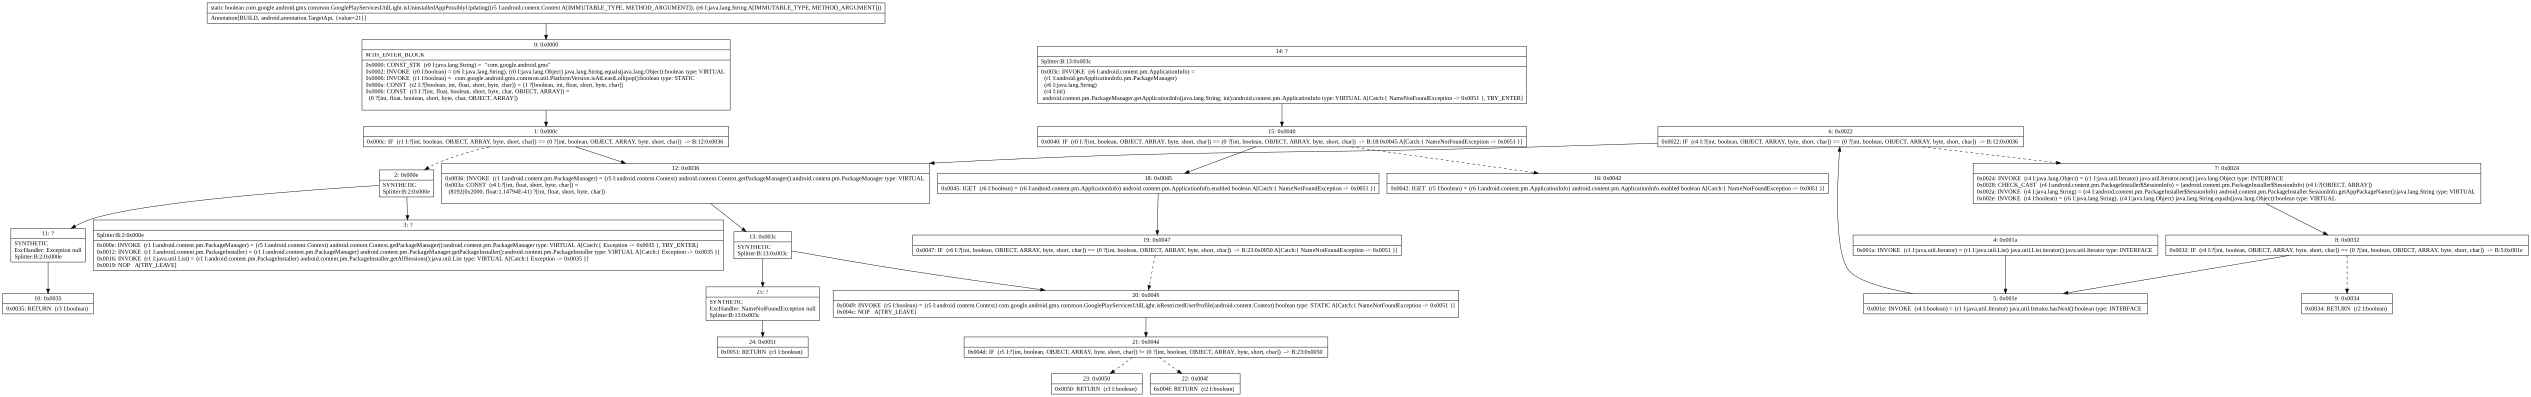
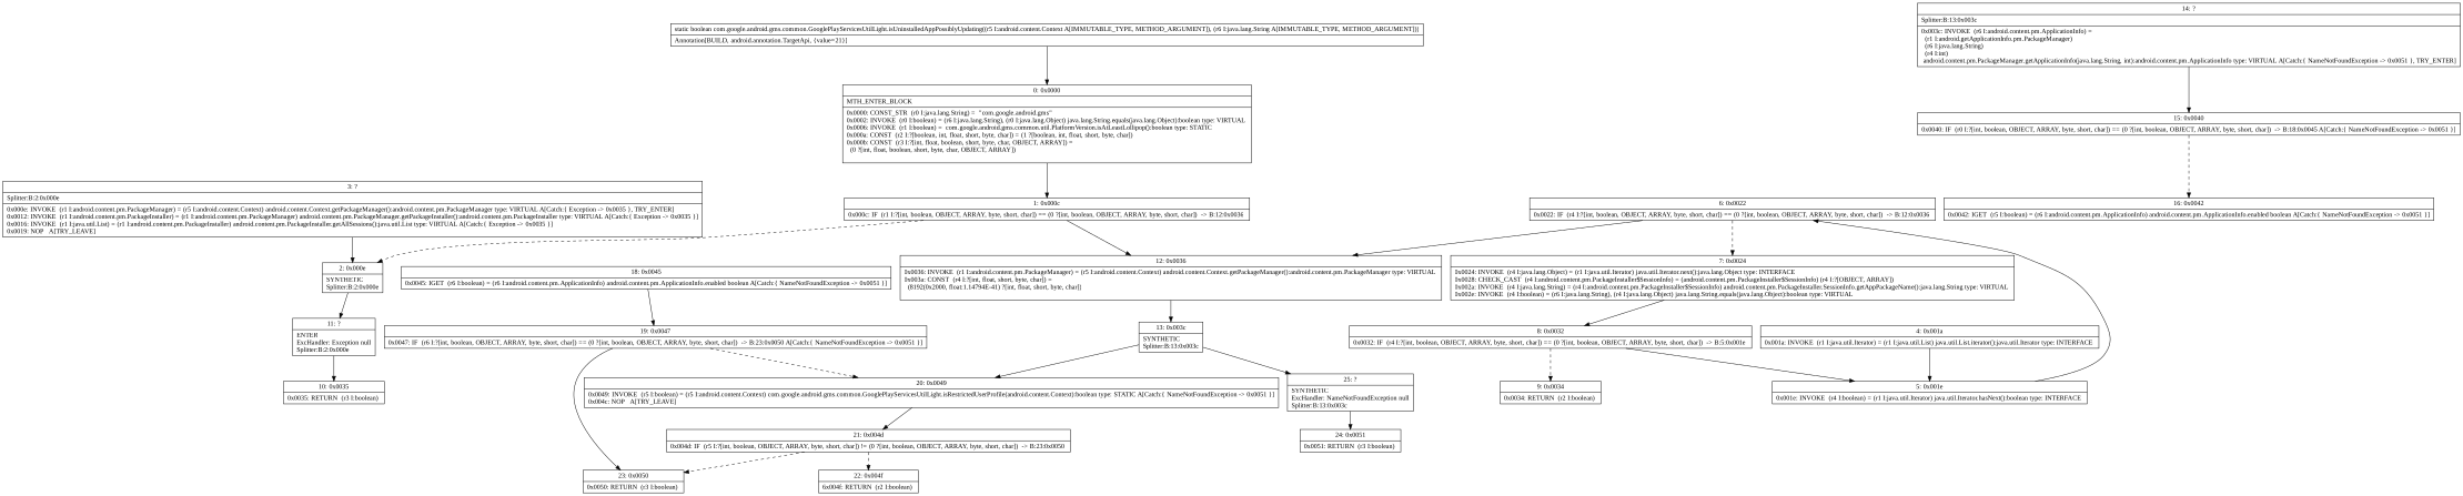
  digraph {
    fontname="Liberation Serif"
    node [fontname="Liberation Serif" shape=record]
    edge [fontname="Liberation Serif"]
    n1 [label="{0\:\ 0x0000|MTH_ENTER_BLOCK\l|0x0000: CONST_STR  (r0 I:java.lang.String) =  \"com.google.android.gms\" \l0x0002: INVOKE  (r0 I:boolean) = (r6 I:java.lang.String), (r0 I:java.lang.Object) java.lang.String.equals(java.lang.Object):boolean type: VIRTUAL \l0x0006: INVOKE  (r1 I:boolean) =  com.google.android.gms.common.util.PlatformVersion.isAtLeastLollipop():boolean type: STATIC \l0x000a: CONST  (r2 I:?[boolean, int, float, short, byte, char]) = (1 ?[boolean, int, float, short, byte, char]) \l0x000b: CONST  (r3 I:?[int, float, boolean, short, byte, char, OBJECT, ARRAY]) = \l  (0 ?[int, float, boolean, short, byte, char, OBJECT, ARRAY])\l \l}"]
    n2 [label="{1\:\ 0x000c|0x000c: IF  (r1 I:?[int, boolean, OBJECT, ARRAY, byte, short, char]) == (0 ?[int, boolean, OBJECT, ARRAY, byte, short, char])  \-\> B:12:0x0036 \l}"]
    n3 [label="{2\:\ 0x000e|SYNTHETIC\lSplitter:B:2:0x000e\l}"]
    n4 [label="{12\:\ 0x0036|0x0036: INVOKE  (r1 I:android.content.pm.PackageManager) = (r5 I:android.content.Context) android.content.Context.getPackageManager():android.content.pm.PackageManager type: VIRTUAL \l0x003a: CONST  (r4 I:?[int, float, short, byte, char]) = \l  (8192(0x2000, float:1.14794E\-41) ?[int, float, short, byte, char])\l \l}"]
    n5 [label="{3\:\ ?|Splitter:B:2:0x000e\l|0x000e: INVOKE  (r1 I:android.content.pm.PackageManager) = (r5 I:android.content.Context) android.content.Context.getPackageManager():android.content.pm.PackageManager type: VIRTUAL A[Catch:\{ Exception \-\> 0x0035 \}, TRY_ENTER]\l0x0012: INVOKE  (r1 I:android.content.pm.PackageInstaller) = (r1 I:android.content.pm.PackageManager) android.content.pm.PackageManager.getPackageInstaller():android.content.pm.PackageInstaller type: VIRTUAL A[Catch:\{ Exception \-\> 0x0035 \}]\l0x0016: INVOKE  (r1 I:java.util.List) = (r1 I:android.content.pm.PackageInstaller) android.content.pm.PackageInstaller.getAllSessions():java.util.List type: VIRTUAL A[Catch:\{ Exception \-\> 0x0035 \}]\l0x0019: NOP   A[TRY_LEAVE]\l}"]
-   n6 [label="{11\:\ ?|SYNTHETIC\lExcHandler: Exception null\lSplitter:B:2:0x000e\l}"]
+   n6 [label="{11\:\ ?|ENTER\lExcHandler: Exception null\lSplitter:B:2:0x000e\l}"]
    n7 [label="{13\:\ 0x003c|SYNTHETIC\lSplitter:B:13:0x003c\l}"]
    n8 [label="{10\:\ 0x0035|0x0035: RETURN  (r3 I:boolean) \l}"]
    n9 [label="{4\:\ 0x001a|0x001a: INVOKE  (r1 I:java.util.Iterator) = (r1 I:java.util.List) java.util.List.iterator():java.util.Iterator type: INTERFACE \l}"]
    n10 [label="{5\:\ 0x001e|0x001e: INVOKE  (r4 I:boolean) = (r1 I:java.util.Iterator) java.util.Iterator.hasNext():boolean type: INTERFACE \l}"]
    n11 [label="{6\:\ 0x0022|0x0022: IF  (r4 I:?[int, boolean, OBJECT, ARRAY, byte, short, char]) == (0 ?[int, boolean, OBJECT, ARRAY, byte, short, char])  \-\> B:12:0x0036 \l}"]
    n12 [label="{7\:\ 0x0024|0x0024: INVOKE  (r4 I:java.lang.Object) = (r1 I:java.util.Iterator) java.util.Iterator.next():java.lang.Object type: INTERFACE \l0x0028: CHECK_CAST  (r4 I:android.content.pm.PackageInstaller$SessionInfo) = (android.content.pm.PackageInstaller$SessionInfo) (r4 I:?[OBJECT, ARRAY]) \l0x002a: INVOKE  (r4 I:java.lang.String) = (r4 I:android.content.pm.PackageInstaller$SessionInfo) android.content.pm.PackageInstaller.SessionInfo.getAppPackageName():java.lang.String type: VIRTUAL \l0x002e: INVOKE  (r4 I:boolean) = (r6 I:java.lang.String), (r4 I:java.lang.Object) java.lang.String.equals(java.lang.Object):boolean type: VIRTUAL \l}"]
    n13 [label="{8\:\ 0x0032|0x0032: IF  (r4 I:?[int, boolean, OBJECT, ARRAY, byte, short, char]) == (0 ?[int, boolean, OBJECT, ARRAY, byte, short, char])  \-\> B:5:0x001e \l}"]
    n14 [label="{9\:\ 0x0034|0x0034: RETURN  (r2 I:boolean) \l}"]
    n15 [label="{25\:\ ?|SYNTHETIC\lExcHandler: NameNotFoundException null\lSplitter:B:13:0x003c\l}"]
    n16 [label="{20\:\ 0x0049|0x0049: INVOKE  (r5 I:boolean) = (r5 I:android.content.Context) com.google.android.gms.common.GooglePlayServicesUtilLight.isRestrictedUserProfile(android.content.Context):boolean type: STATIC A[Catch:\{ NameNotFoundException \-\> 0x0051 \}]\l0x004c: NOP   A[TRY_LEAVE]\l}"]
    n17 [label="{14\:\ ?|Splitter:B:13:0x003c\l|0x003c: INVOKE  (r6 I:android.content.pm.ApplicationInfo) = \l  (r1 I:android.getApplicationInfo.pm.PackageManager)\l  (r6 I:java.lang.String)\l  (r4 I:int)\l android.content.pm.PackageManager.getApplicationInfo(java.lang.String, int):android.content.pm.ApplicationInfo type: VIRTUAL A[Catch:\{ NameNotFoundException \-\> 0x0051 \}, TRY_ENTER]\l}"]
    n18 [label="{15\:\ 0x0040|0x0040: IF  (r0 I:?[int, boolean, OBJECT, ARRAY, byte, short, char]) == (0 ?[int, boolean, OBJECT, ARRAY, byte, short, char])  \-\> B:18:0x0045 A[Catch:\{ NameNotFoundException \-\> 0x0051 \}]\l}"]
    n19 [label="{24\:\ 0x0051|0x0051: RETURN  (r3 I:boolean) \l}"]
    n20 [label="{16\:\ 0x0042|0x0042: IGET  (r5 I:boolean) = (r6 I:android.content.pm.ApplicationInfo) android.content.pm.ApplicationInfo.enabled boolean A[Catch:\{ NameNotFoundException \-\> 0x0051 \}]\l}"]
    n21 [label="{18\:\ 0x0045|0x0045: IGET  (r6 I:boolean) = (r6 I:android.content.pm.ApplicationInfo) android.content.pm.ApplicationInfo.enabled boolean A[Catch:\{ NameNotFoundException \-\> 0x0051 \}]\l}"]
    n22 [label="{19\:\ 0x0047|0x0047: IF  (r6 I:?[int, boolean, OBJECT, ARRAY, byte, short, char]) == (0 ?[int, boolean, OBJECT, ARRAY, byte, short, char])  \-\> B:23:0x0050 A[Catch:\{ NameNotFoundException \-\> 0x0051 \}]\l}"]
    n23 [label="{23\:\ 0x0050|0x0050: RETURN  (r3 I:boolean) \l}"]
    n24 [label="{21\:\ 0x004d|0x004d: IF  (r5 I:?[int, boolean, OBJECT, ARRAY, byte, short, char]) != (0 ?[int, boolean, OBJECT, ARRAY, byte, short, char])  \-\> B:23:0x0050 \l}"]
    n25 [label="{22\:\ 0x004f|6x004f: RETURN  (r2 I:boolean) \l}"]
    n26 [label="{static boolean com.google.android.gms.common.GooglePlayServicesUtilLight.isUninstalledAppPossiblyUpdating((r5 I:android.content.Context A[IMMUTABLE_TYPE, METHOD_ARGUMENT]), (r6 I:java.lang.String A[IMMUTABLE_TYPE, METHOD_ARGUMENT]))  | Annotation[BUILD, android.annotation.TargetApi, \{value=21\}]\l}"]
    n1 -> n2
    n2 -> n3 [style=dashed]
    n2 -> n4
-   n3 -> n5
+   n5 -> n3
    n3 -> n6
    n4 -> n7
    n6 -> n8
    n7 -> n15
    n7 -> n16
    n9 -> n10
    n10 -> n11
    n11 -> n4
    n11 -> n12 [style=dashed]
    n12 -> n13
    n13 -> n10
    n13 -> n14 [style=dashed]
    n15 -> n19
    n16 -> n24
    n17 -> n18
    n18 -> n20 [style=dashed]
-   n18 -> n21
    n21 -> n22
    n22 -> n16 [style=dashed]
+   n22 -> n23
    n24 -> n23 [style=dashed]
    n24 -> n25 [style=dashed]
    n26 -> n1
  }
